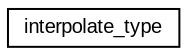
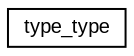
  digraph {
    rankdir=LR
    fontname="Liberation Sans"
-   n1 [color=black fillcolor=white fontname="Liberation Sans" fontsize=10 height=0.2 label=interpolate_type shape=record style=filled width=0.4]
+   n1 [color=black fillcolor=white fontname="Liberation Sans" fontsize=10 height=0.2 label=type_type shape=record style=filled width=0.4]
  }
